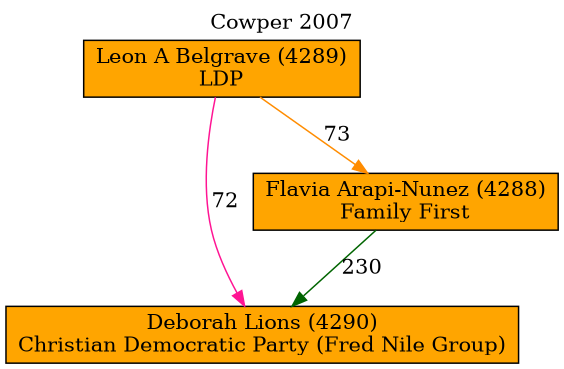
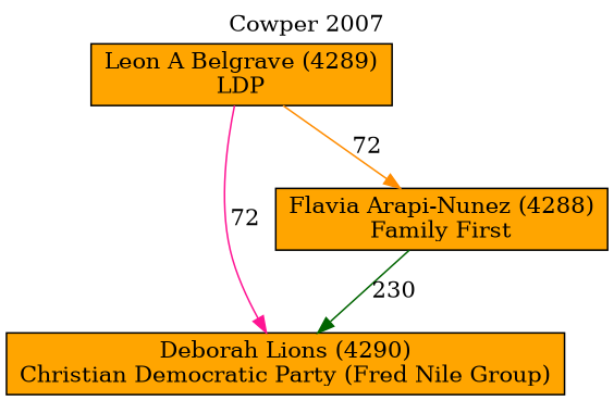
  digraph {
    label="Cowper 2007"
    labelloc=t
    mclimit=10
    node [fillcolor=orange shape=box style=filled]
    edge [arrowhead=normal]
    n1 [label="Deborah Lions (4290)\nChristian Democratic Party (Fred Nile Group)"]
    n2 [label="Flavia Arapi-Nunez (4288)\nFamily First"]
    n3 [label="Leon A Belgrave (4289)\nLDP"]
    n2 -> n1 [color=darkgreen label=230]
    n3 -> n1 [color=deeppink label=72]
-   n3 -> n2 [color=darkorange label=73]
+   n3 -> n2 [color=darkorange label=72]
  }
